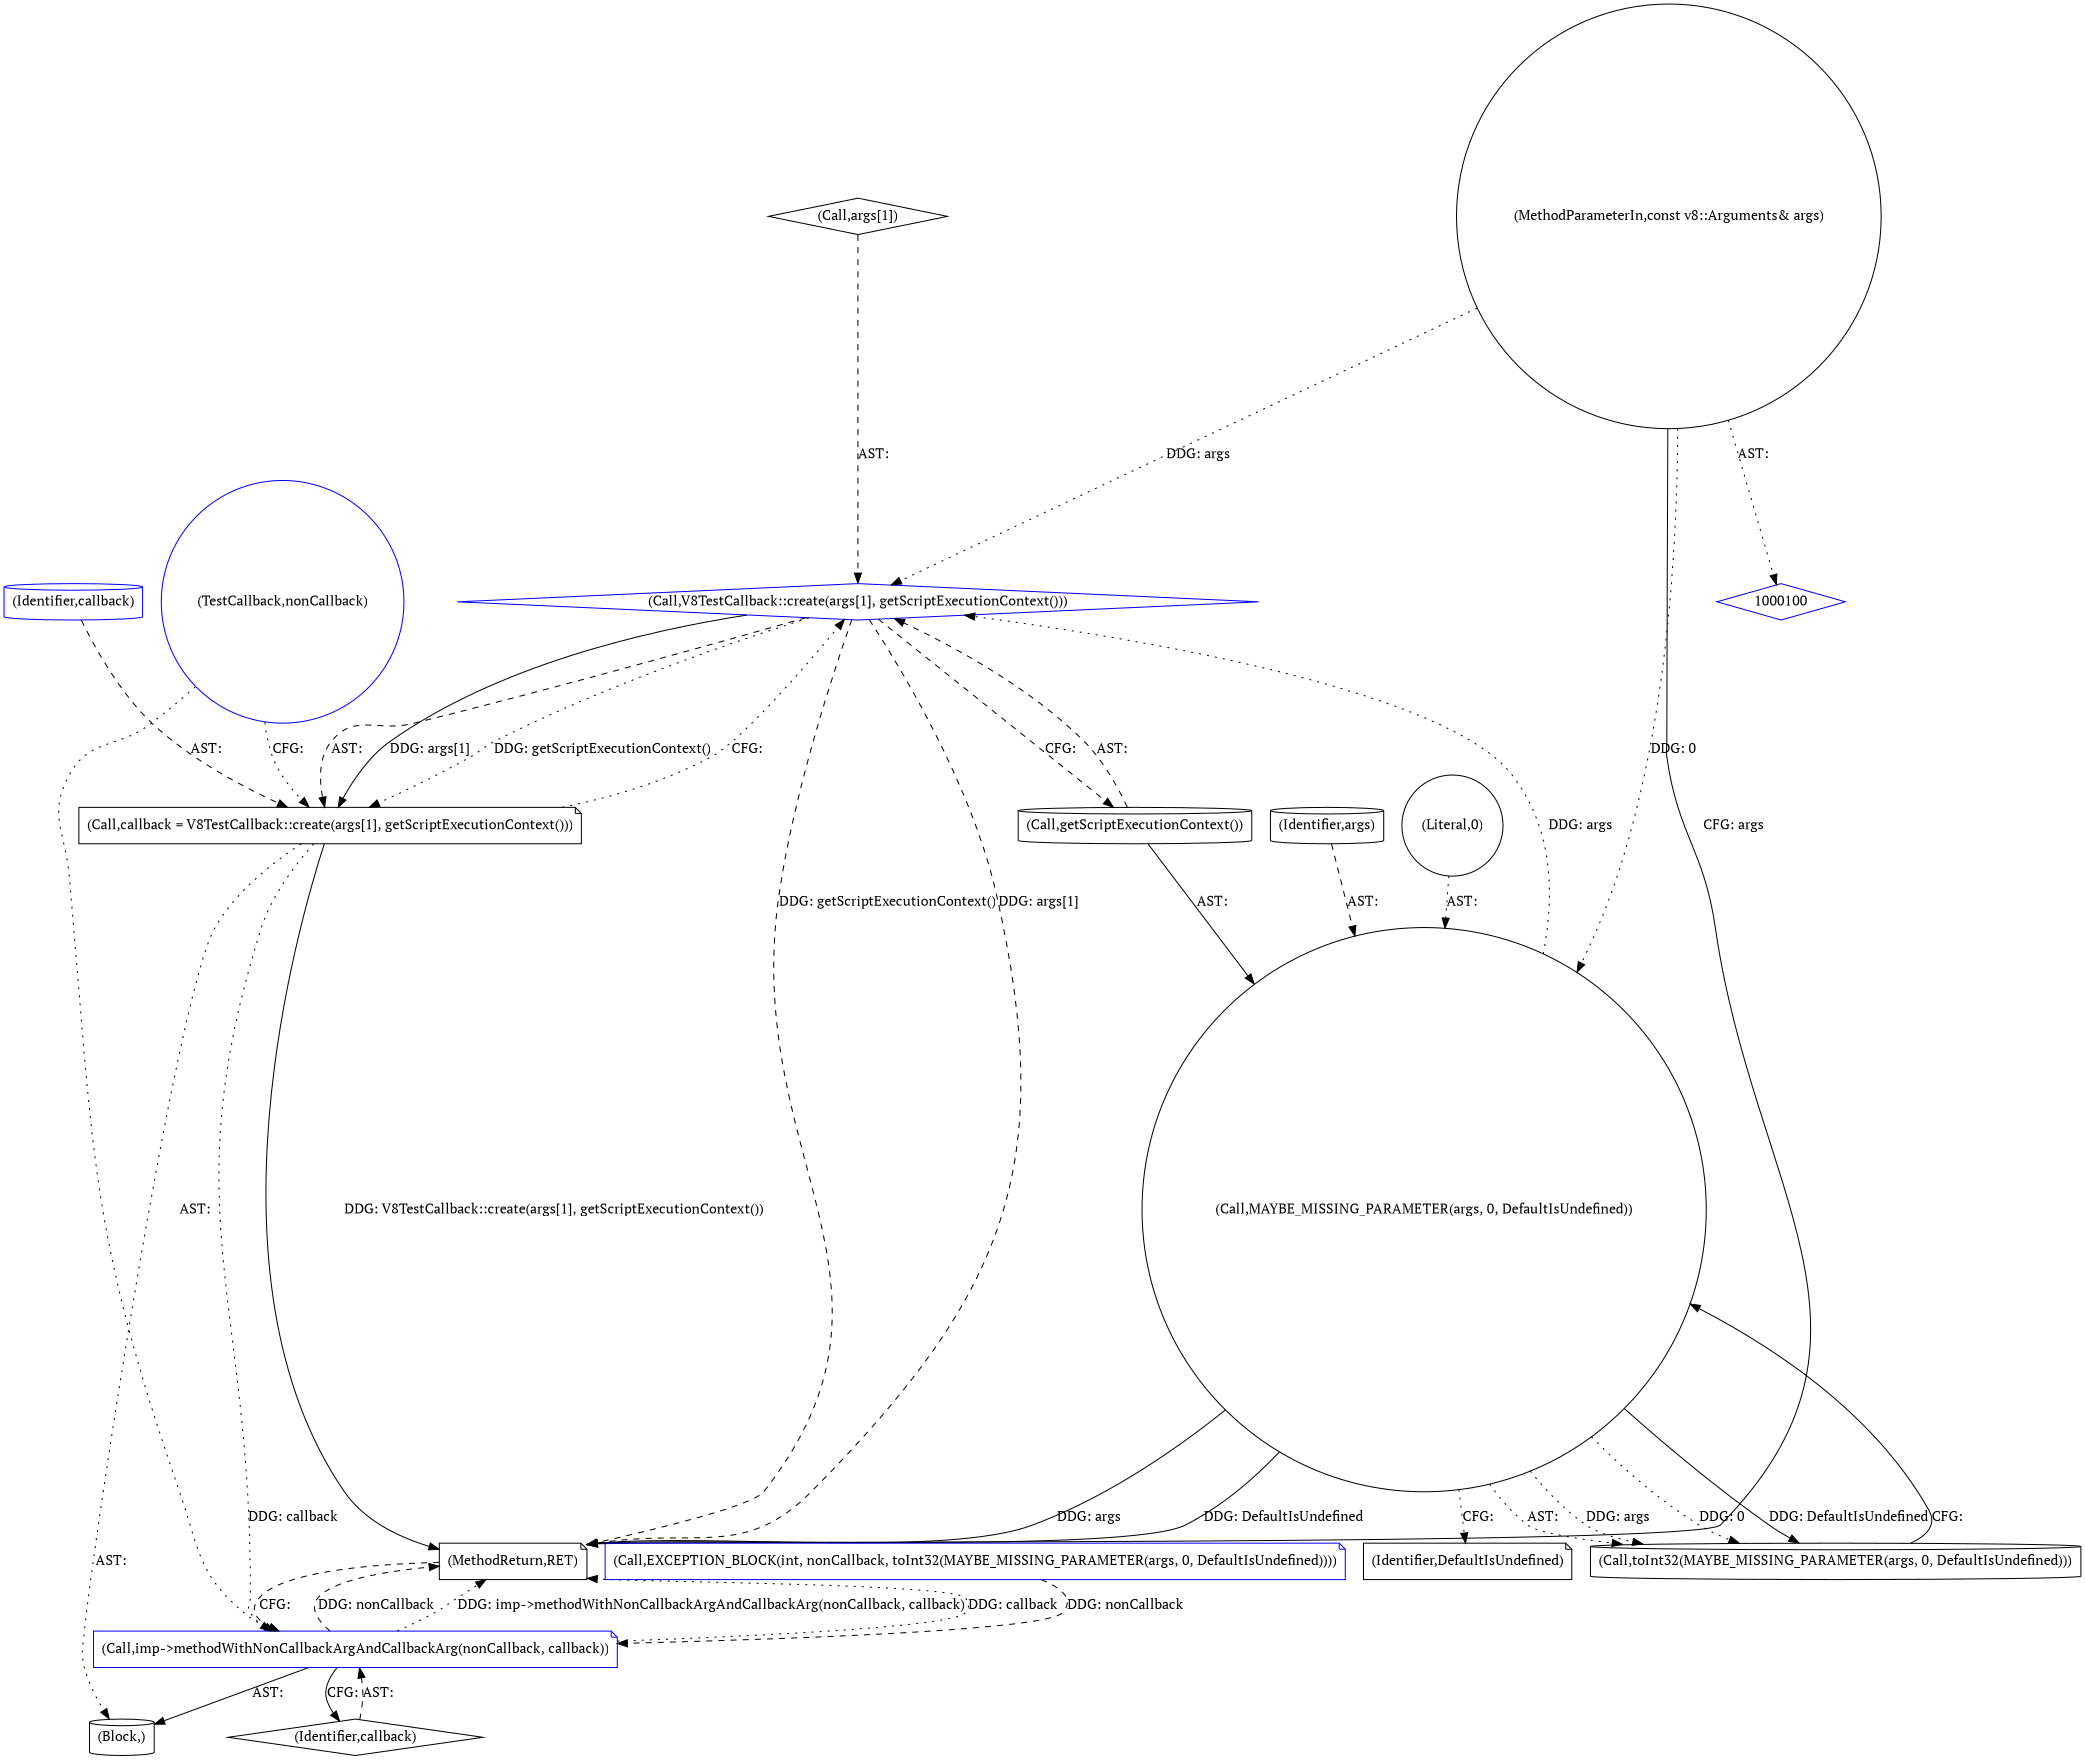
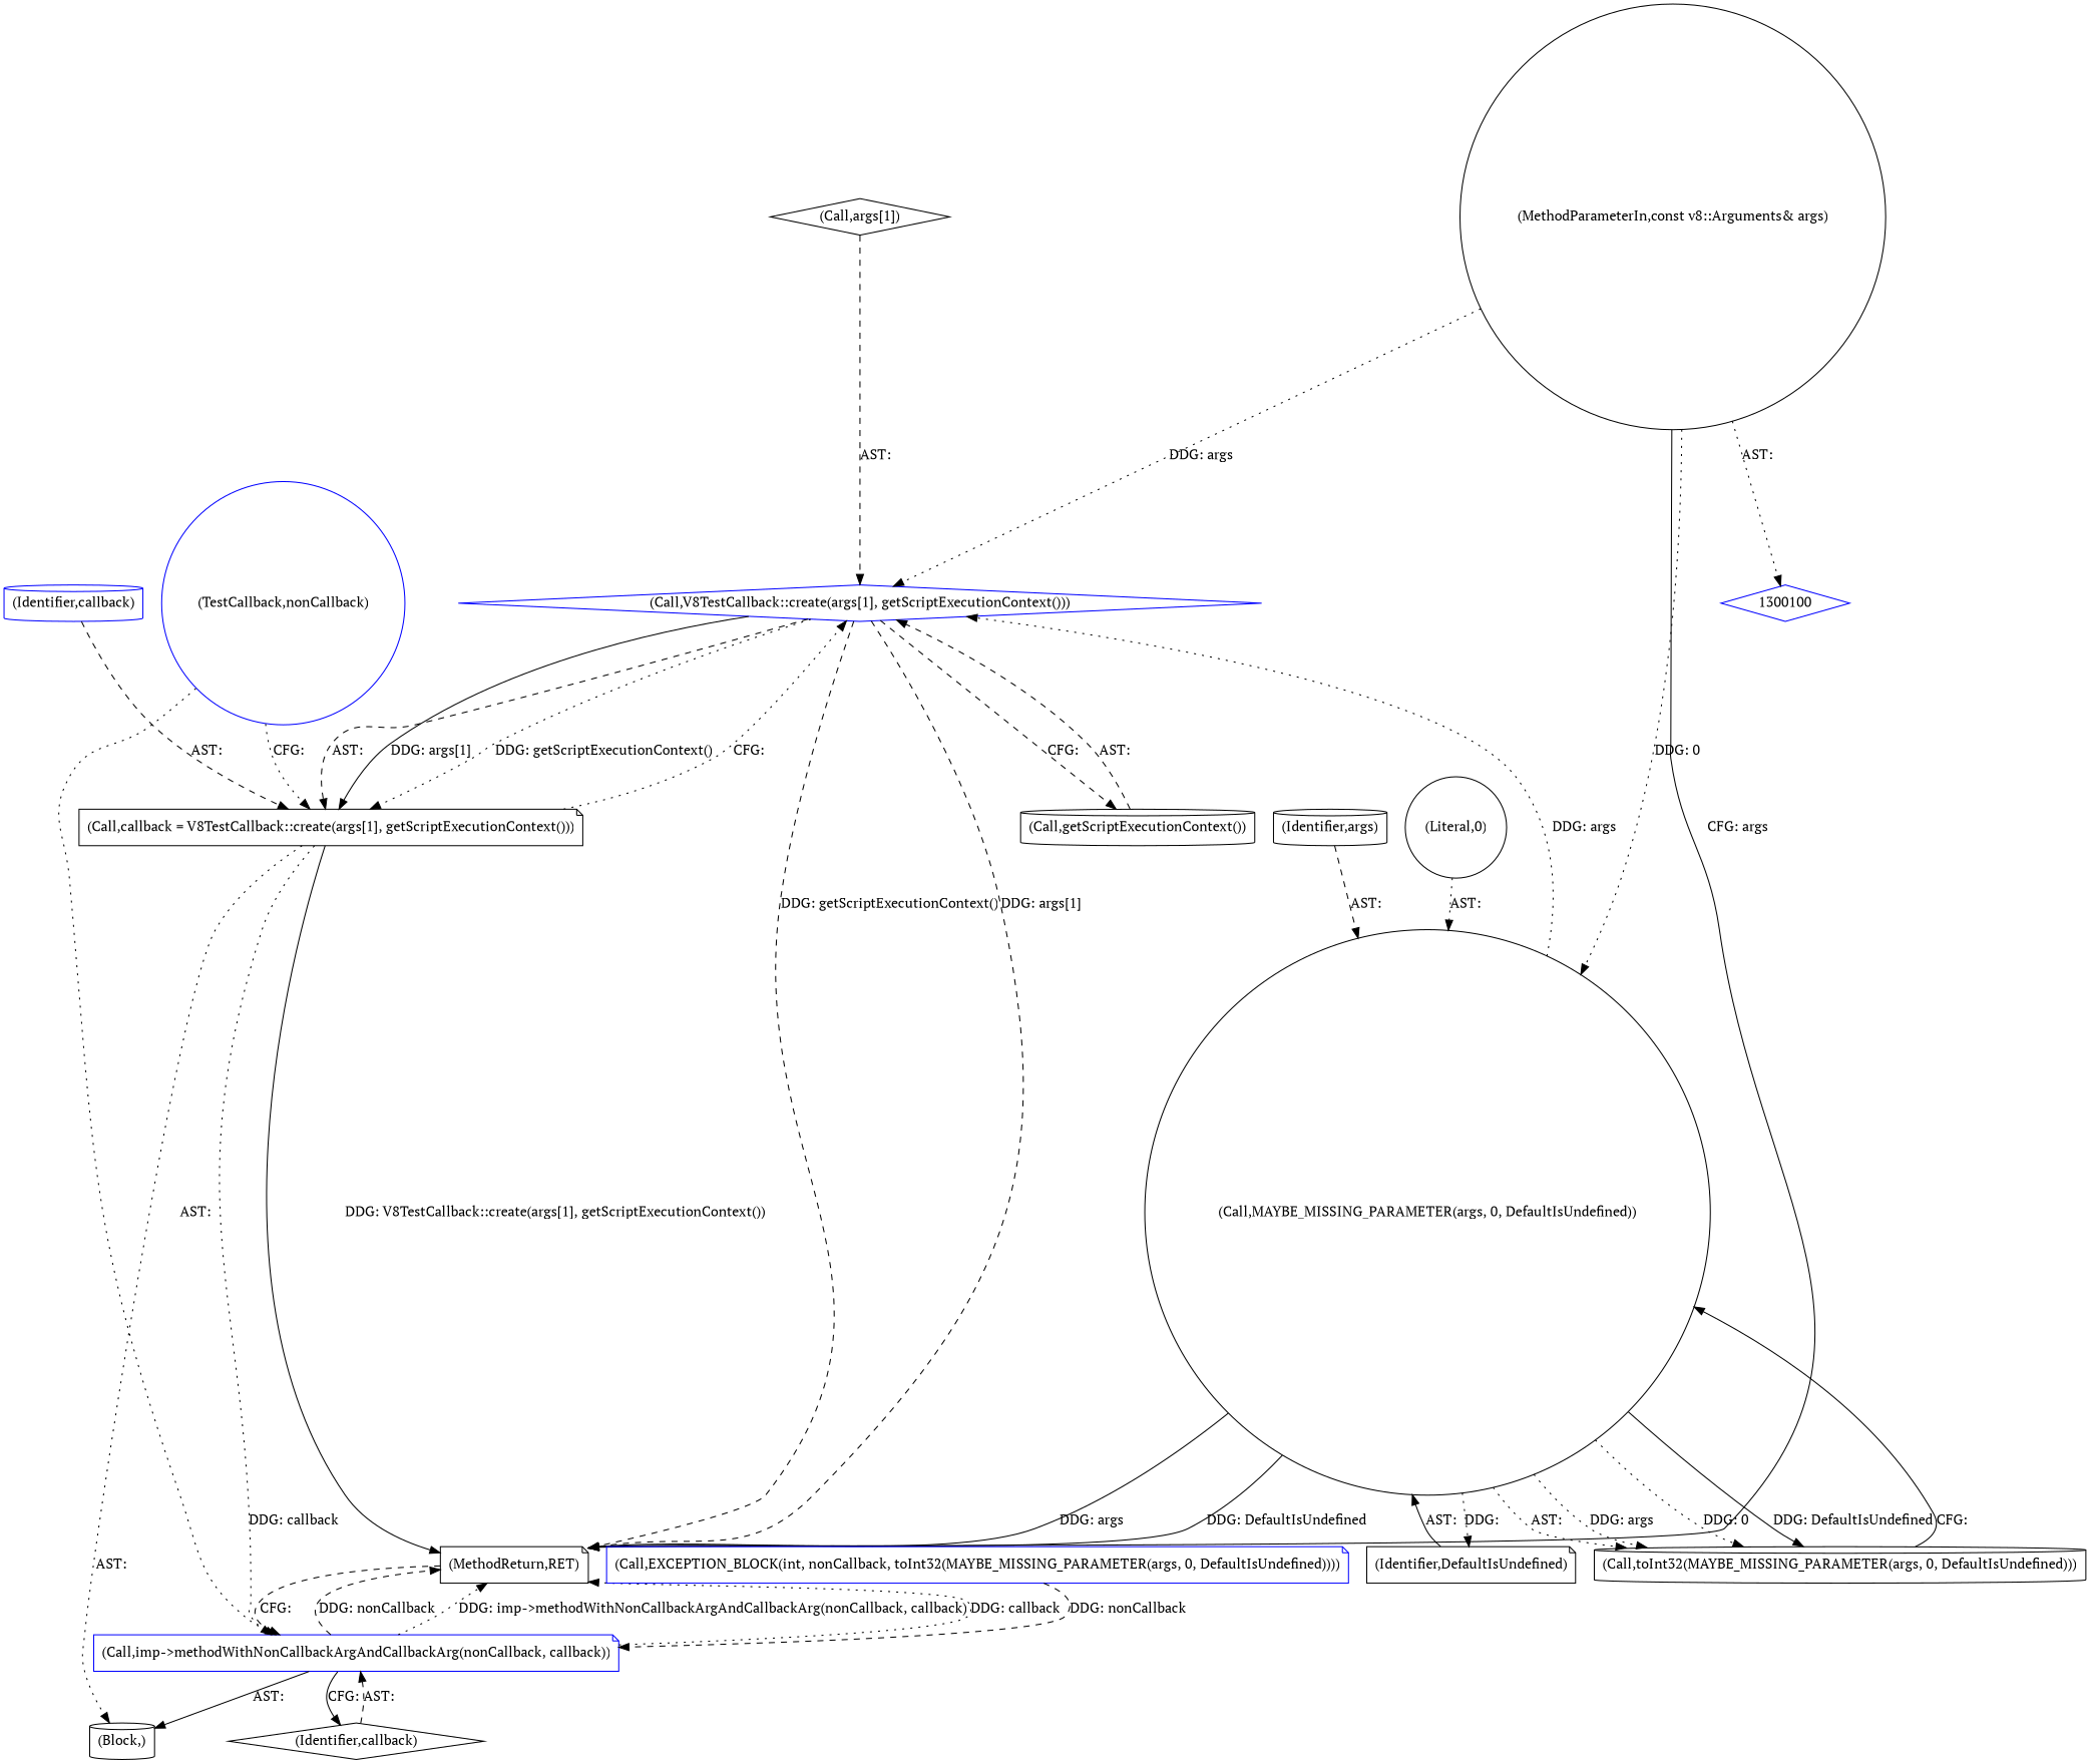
  digraph {
    fontname="PT Serif"
    node [color=black fontname="PT Serif" shape=note]
    edge [fontname="PT Serif" style=dotted]
    n1 [color=blue label="(Call,V8TestCallback::create(args[1], getScriptExecutionContext()))" shape=diamond]
    n2 [label="(Call,callback = V8TestCallback::create(args[1], getScriptExecutionContext()))"]
    n3 [label="(MethodReturn,RET)"]
    n4 [label="(Call,getScriptExecutionContext())" shape=cylinder]
    n5 [color=blue label="(Call,imp->methodWithNonCallbackArgAndCallbackArg(nonCallback, callback))"]
    n6 [label="(Block,)" shape=cylinder]
    n7 [label="(Call,MAYBE_MISSING_PARAMETER(args, 0, DefaultIsUndefined))" shape=circle]
    n8 [label="(Call,toInt32(MAYBE_MISSING_PARAMETER(args, 0, DefaultIsUndefined)))" shape=cylinder]
    n9 [label="(Identifier,DefaultIsUndefined)"]
    n10 [label="(MethodParameterIn,const v8::Arguments& args)" shape=circle]
-   1000100 [color=blue shape=diamond]
+   1000100 [color=blue shape=diamond label=1300100]
    n12 [label="(Identifier,callback)" shape=diamond]
    n13 [color=blue label="(TestCallback,nonCallback)" shape=circle]
    n14 [color=blue label="(Call,EXCEPTION_BLOCK(int, nonCallback, toInt32(MAYBE_MISSING_PARAMETER(args, 0, DefaultIsUndefined))))"]
    n15 [label="(Literal,0)" shape=circle]
    n16 [label="(Identifier,args)" shape=cylinder]
    n17 [label="(Call,args[1])" shape=diamond]
    n18 [color=blue label="(Identifier,callback)" shape=cylinder]
    n1 -> n2 [label="AST: " style=dashed]
    n1 -> n2 [label="DDG: args[1]" style=solid]
    n1 -> n2 [label="DDG: getScriptExecutionContext()"]
    n1 -> n3 [label="DDG: getScriptExecutionContext()" style=dashed]
    n1 -> n3 [label="DDG: args[1]" style=dashed]
    n1 -> n4 [label="CFG: " style=dashed]
    n2 -> n1 [label="CFG: "]
    n2 -> n3 [label="DDG: V8TestCallback::create(args[1], getScriptExecutionContext())" style=solid]
    n2 -> n5 [label="DDG: callback"]
    n2 -> n6 [label="AST: "]
    n3 -> n5 [label="CFG: " style=dashed]
    n4 -> n1 [label="AST: " style=dashed]
    n5 -> n3 [label="DDG: nonCallback" style=dashed]
    n5 -> n3 [label="DDG: imp->methodWithNonCallbackArgAndCallbackArg(nonCallback, callback)"]
    n5 -> n3 [label="DDG: callback"]
    n5 -> n6 [label="AST: " style=solid]
    n5 -> n12 [label="CFG: " style=solid]
    n7 -> n1 [label="DDG: args"]
    n7 -> n3 [label="DDG: DefaultIsUndefined" style=solid]
    n7 -> n3 [label="DDG: args" style=solid]
    n7 -> n8 [label="AST: "]
    n7 -> n8 [label="DDG: args"]
    n7 -> n8 [label="DDG: 0"]
    n7 -> n8 [label="DDG: DefaultIsUndefined" style=solid]
-   n7 -> n9 [label="CFG: "]
+   n7 -> n9 [label="DDG: "]
    n8 -> n7 [label="CFG: " style=solid]
-   n4 -> n7 [label="AST: " style=solid]
+   n9 -> n7 [label="AST: " style=solid]
    n10 -> n1 [label="DDG: args"]
    n10 -> n3 [label="CFG: args" style=solid]
    n10 -> n7 [label="DDG: 0"]
    n10 -> 1000100 [label="AST: "]
    n12 -> n5 [label="AST: " style=dashed]
    n13 -> n2 [label="CFG: "]
    n13 -> n5 [label="AST: "]
    n14 -> n5 [label="DDG: nonCallback" style=dashed]
    n15 -> n7 [label="AST: "]
    n16 -> n7 [label="AST: " style=dashed]
    n17 -> n1 [label="AST: " style=dashed]
    n18 -> n2 [label="AST: " style=dashed]
  }
